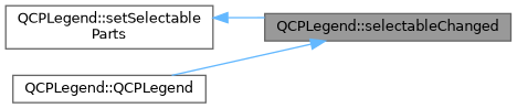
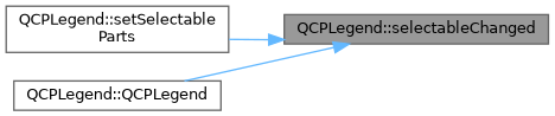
  digraph {
    rankdir=RL
    node [color=grey40 fillcolor=white fontname=Helvetica fontsize=10 shape=box style=filled]
    edge [color=steelblue1 dir=back fontname=Helvetica fontsize=10 labelfontname=Helvetica labelfontsize=10 style=solid]
    n1 [color=gray40 fillcolor=grey60 fontcolor=black height=0.2 label="QCPLegend::selectableChanged" width=0.4]
    n2 [height=0.2 label="QCPLegend::setSelectable\lParts" width=0.4]
    n3 [height=0.2 label="QCPLegend::QCPLegend" width=0.4]
-   n2 -> n1
+   n1 -> n2
    n1 -> n3
  }
